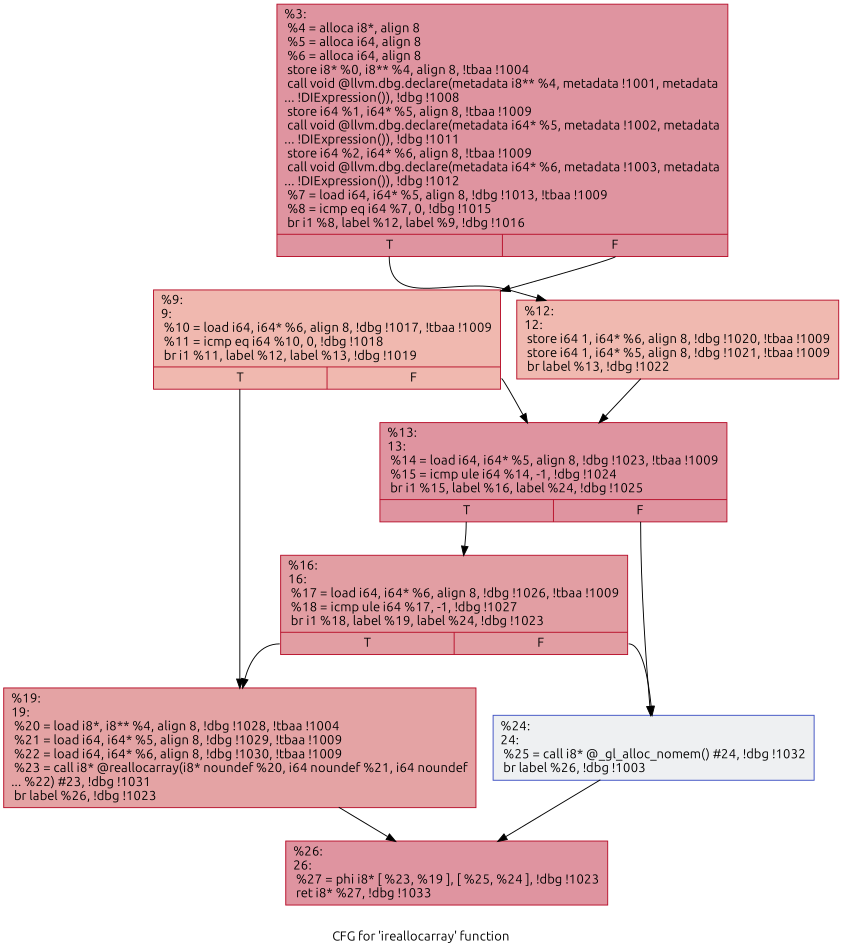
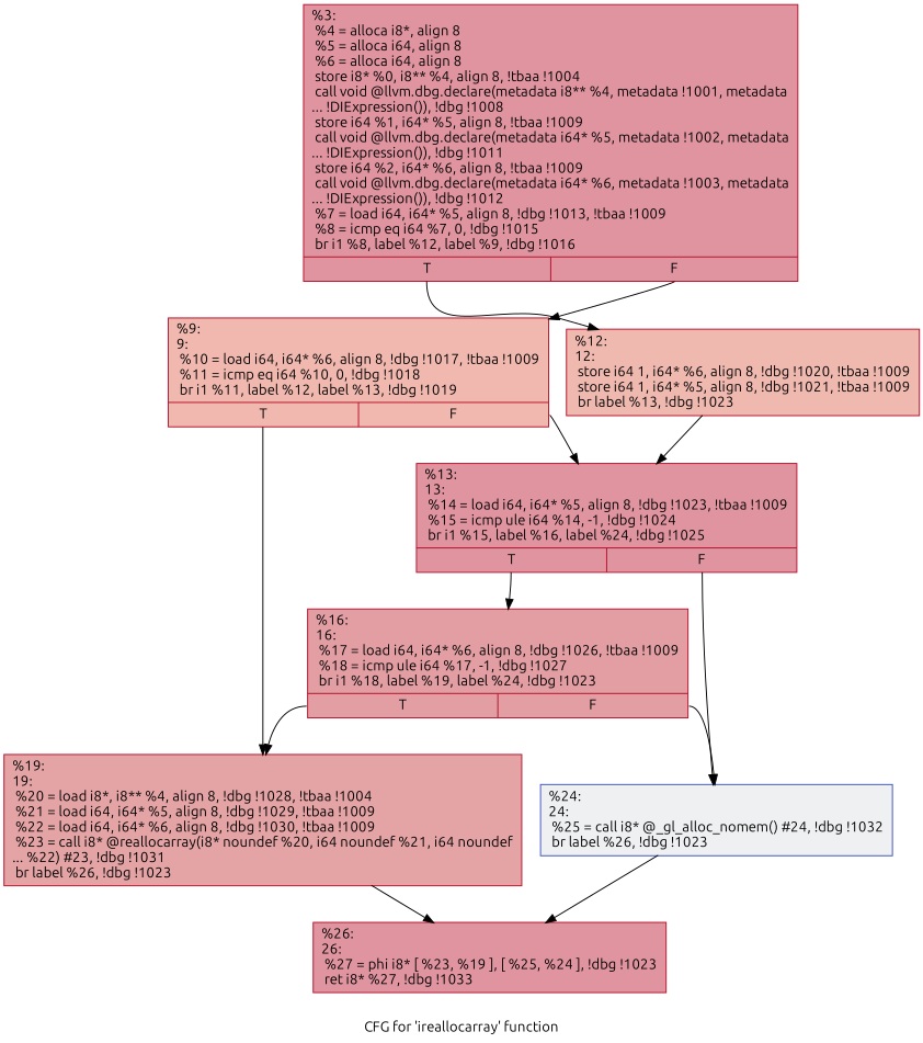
  digraph {
    fontname=Ubuntu
    label="CFG for 'ireallocarray' function"
    node [color="#b70d28ff" fillcolor="#b70d2870" fontname=Ubuntu shape=record style=filled]
    edge [fontname=Ubuntu tailport=s0]
    n1 [label="{%3:\l  %4 = alloca i8*, align 8\l  %5 = alloca i64, align 8\l  %6 = alloca i64, align 8\l  store i8* %0, i8** %4, align 8, !tbaa !1004\l  call void @llvm.dbg.declare(metadata i8** %4, metadata !1001, metadata\l... !DIExpression()), !dbg !1008\l  store i64 %1, i64* %5, align 8, !tbaa !1009\l  call void @llvm.dbg.declare(metadata i64* %5, metadata !1002, metadata\l... !DIExpression()), !dbg !1011\l  store i64 %2, i64* %6, align 8, !tbaa !1009\l  call void @llvm.dbg.declare(metadata i64* %6, metadata !1003, metadata\l... !DIExpression()), !dbg !1012\l  %7 = load i64, i64* %5, align 8, !dbg !1013, !tbaa !1009\l  %8 = icmp eq i64 %7, 0, !dbg !1015\l  br i1 %8, label %12, label %9, !dbg !1016\l|{<s0>T|<s1>F}}"]
-   n2 [fillcolor="#de614d70" label="{%12:\l12:                                               \l  store i64 1, i64* %6, align 8, !dbg !1020, !tbaa !1009\l  store i64 1, i64* %5, align 8, !dbg !1021, !tbaa !1009\l  br label %13, !dbg !1022\l}"]
+   n2 [fillcolor="#de614d70" label="{%12:\l12:                                               \l  store i64 1, i64* %6, align 8, !dbg !1020, !tbaa !1009\l  store i64 1, i64* %5, align 8, !dbg !1021, !tbaa !1009\l  br label %13, !dbg !1023\l}"]
    n3 [fillcolor="#dc5d4a70" label="{%9:\l9:                                                \l  %10 = load i64, i64* %6, align 8, !dbg !1017, !tbaa !1009\l  %11 = icmp eq i64 %10, 0, !dbg !1018\l  br i1 %11, label %12, label %13, !dbg !1019\l|{<s0>T|<s1>F}}"]
    n4 [label="{%13:\l13:                                               \l  %14 = load i64, i64* %5, align 8, !dbg !1023, !tbaa !1009\l  %15 = icmp ule i64 %14, -1, !dbg !1024\l  br i1 %15, label %16, label %24, !dbg !1025\l|{<s0>T|<s1>F}}"]
    n5 [fillcolor="#c32e3170" label="{%19:\l19:                                               \l  %20 = load i8*, i8** %4, align 8, !dbg !1028, !tbaa !1004\l  %21 = load i64, i64* %5, align 8, !dbg !1029, !tbaa !1009\l  %22 = load i64, i64* %6, align 8, !dbg !1030, !tbaa !1009\l  %23 = call i8* @reallocarray(i8* noundef %20, i64 noundef %21, i64 noundef\l... %22) #23, !dbg !1031\l  br label %26, !dbg !1023\l}"]
    n6 [fillcolor="#be242e70" label="{%16:\l16:                                               \l  %17 = load i64, i64* %6, align 8, !dbg !1026, !tbaa !1009\l  %18 = icmp ule i64 %17, -1, !dbg !1027\l  br i1 %18, label %19, label %24, !dbg !1023\l|{<s0>T|<s1>F}}"]
-   n7 [color="#3d50c3ff" fillcolor="#d9dce170" label="{%24:\l24:                                               \l  %25 = call i8* @_gl_alloc_nomem() #24, !dbg !1032\l  br label %26, !dbg !1003\l}"]
+   n7 [color="#3d50c3ff" fillcolor="#d9dce170" label="{%24:\l24:                                               \l  %25 = call i8* @_gl_alloc_nomem() #24, !dbg !1032\l  br label %26, !dbg !1023\l}"]
    n8 [label="{%26:\l26:                                               \l  %27 = phi i8* [ %23, %19 ], [ %25, %24 ], !dbg !1023\l  ret i8* %27, !dbg !1033\l}"]
    n1 -> n2
    n1 -> n3 [tailport=s1]
    n2 -> n4
    n3 -> n4 [tailport=s1]
    n3 -> n5
    n4 -> n6
    n4 -> n7 [tailport=s1]
    n5 -> n8
    n6 -> n5
    n6 -> n7 [tailport=s1]
    n7 -> n8
  }
